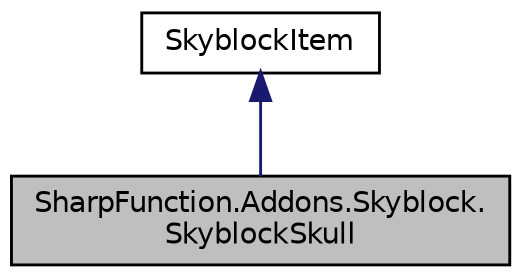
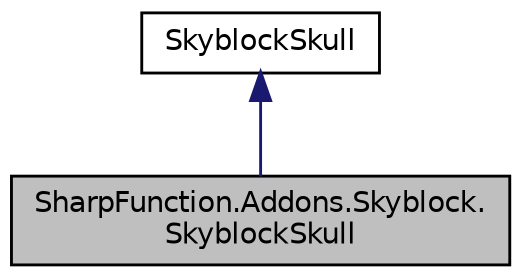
  digraph {
    node [color=black fontname=Helvetica fontsize=10 shape=record style=filled]
    n1 [fillcolor=grey75 fontcolor=black height=0.2 label="SharpFunction.Addons.Skyblock.\lSkyblockSkull" width=0.4]
-   n2 [fillcolor=white height=0.2 label=SkyblockItem width=0.4]
+   n2 [fillcolor=white height=0.2 label=SkyblockSkull width=0.4]
    n2 -> n1 [color=midnightblue dir=back fontname=Helvetica fontsize=10 labelfontname=Helvetica labelfontsize=10 style=solid]
  }
